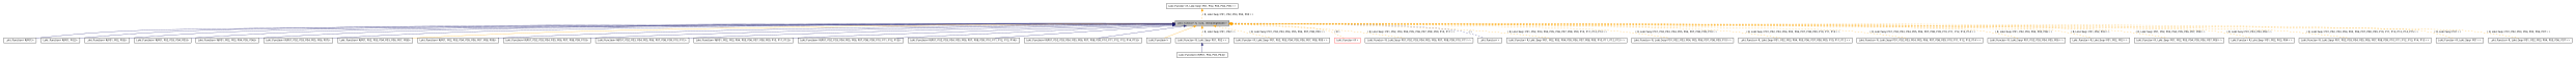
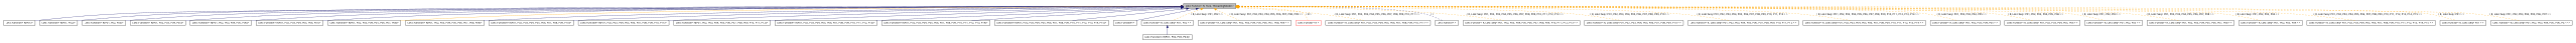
  digraph {
    node [color=black fontname="FreeSans.ttf" fontsize=10 shape=record]
    edge [color=orange dir=back fontname="FreeSans.ttf" fontsize=10 labelfontname="FreeSans.ttf" labelfontsize=10 style=dashed]
    n1 [fillcolor=grey75 fontcolor=black height=0.2 label="Loki::Functor\< R, TList, ThreadingModel \>" style=filled width=0.4]
    n2 [height=0.2 label="Loki::Function\< R(P01)\>" width=0.4]
    n3 [height=0.2 label="Loki::Function\< R(P01, P02)\>" width=0.4]
    n4 [height=0.2 label="Loki::Function\< R(P01, P02, P03)\>" width=0.4]
    n5 [height=0.2 label="Loki::Function\< R(P01, P02, P03, P04, P05)\>" width=0.4]
    n6 [height=0.2 label="Loki::Function\< R(P01, P02, P03, P04, P05, P06)\>" width=0.4]
    n7 [height=0.2 label="Loki::Function\< R(P01, P02, P03, P04, P05, P06, P07)\>" width=0.4]
    n8 [height=0.2 label="Loki::Function\< R(P01, P02, P03, P04, P05, P06, P07, P08)\>" width=0.4]
    n9 [height=0.2 label="Loki::Function\< R(P01, P02, P03, P04, P05, P06, P07, P08, P09)\>" width=0.4]
    n10 [height=0.2 label="Loki::Function\< R(P01, P02, P03, P04, P05, P06, P07, P08, P09, P10)\>" width=0.4]
    n11 [height=0.2 label="Loki::Function\< R(P01, P02, P03, P04, P05, P06, P07, P08, P09, P10, P11)\>" width=0.4]
    n12 [height=0.2 label="Loki::Function\< R(P01, P02, P03, P04, P05, P06, P07, P08, P09, P10, P11, P12)\>" width=0.4]
    n13 [height=0.2 label="Loki::Function\< R(P01, P02, P03, P04, P05, P06, P07, P08, P09, P10, P11, P12, P13)\>" width=0.4]
    n14 [height=0.2 label="Loki::Function\< R(P01, P02, P03, P04, P05, P06, P07, P08, P09, P10, P11, P12, P13, P14)\>" width=0.4]
    n15 [height=0.2 label="Loki::Function\< R(P01, P02, P03, P04, P05, P06, P07, P08, P09, P10, P11, P12, P13, P14, P15)\>" width=0.4]
    n16 [height=0.2 label="Loki::Function\<\>" width=0.4]
    n17 [height=0.2 label="Loki::Functor\< R, Loki::Seq\< P01, P02 \> \>" width=0.4]
    n18 [height=0.2 label="Loki::Functor\< R, Loki::Seq\< P01, P02, P03, P04, P05, P06, P07, P08, P09 \> \>" width=0.4]
    n19 [color=red height=0.2 label="Loki::Functor\< R \>" width=0.4]
    n20 [height=0.2 label="Loki::Functor\< R, Loki::Seq\< P01, P02, P03, P04, P05, P06, P07, P08, P09, P10, P11 \> \>" width=0.4]
    n21 [height=0.2 label="Loki::Functor\<  \>" width=0.4]
    n22 [height=0.2 label="Loki::Functor\< R, Loki::Seq\< P01, P02, P03, P04, P05, P06, P07, P08, P09, P10, P11, P12, P13 \> \>" width=0.4]
    n23 [height=0.2 label="Loki::Functor\< R, Loki::Seq\< P01, P02, P03, P04, P05, P06, P07, P08, P09, P10 \> \>" width=0.4]
    n24 [height=0.2 label="Loki::Functor\< R, Loki::Seq\< P01, P02, P03, P04, P05, P06, P07, P08, P09, P10, P11, P12 \> \>" width=0.4]
    n25 [height=0.2 label="Loki::Functor\< R, Loki::Seq\< P01, P02, P03, P04, P05, P06, P07, P08, P09, P10, P11, P12, P13, P14 \> \>" width=0.4]
    n26 [height=0.2 label="Loki::Functor\< R, Loki::Seq\< P01, P02, P03, P04, P05 \> \>" width=0.4]
    n27 [height=0.2 label="Loki::Functor\< R, Loki::Seq\< P01, P02, P03, P04, P05, P06 \> \>" width=0.4]
    n28 [height=0.2 label="Loki::Functor\< R, Loki::Seq\< P01, P02, P03 \> \>" width=0.4]
    n29 [height=0.2 label="Loki::Functor\< R, Loki::Seq\< P01, P02, P03, P04, P05, P06, P07, P08 \> \>" width=0.4]
    n30 [height=0.2 label="Loki::Functor\< R, Loki::Seq\< P01, P02, P03, P04 \> \>" width=0.4]
    n31 [height=0.2 label="Loki::Functor\< R, Loki::Seq\< P01, P02, P03, P04, P05, P06, P07, P08, P09, P10, P11, P12, P13, P14, P15 \> \>" width=0.4]
    n32 [height=0.2 label="Loki::Functor\< R, Loki::Seq\< P01 \> \>" width=0.4]
    n33 [height=0.2 label="Loki::Functor\< R, Loki::Seq\< P01, P02, P03, P04, P05, P06, P07 \> \>" width=0.4]
    n34 [height=0.2 label="Loki::Function\< R(P01, P02, P03, P04)\>" width=0.4]
    n1 -> n2 [color=midnightblue style=solid]
    n1 -> n3 [color=midnightblue style=solid]
    n1 -> n4 [color=midnightblue style=solid]
    n1 -> n5 [color=midnightblue style=solid]
    n1 -> n6 [color=midnightblue style=solid]
    n1 -> n7 [color=midnightblue style=solid]
    n1 -> n8 [style=solid]
    n1 -> n9 [color=midnightblue style=solid]
    n1 -> n10 [color=midnightblue style=solid]
    n1 -> n11 [color=midnightblue style=solid]
    n1 -> n12 [color=midnightblue style=solid]
    n1 -> n13 [color=midnightblue style=solid]
    n1 -> n14 [color=midnightblue style=solid]
    n1 -> n15 [color=midnightblue style=solid]
-   n1 -> n16 [style=solid]
+   n1 -> n16 [color=midnightblue style=solid]
    n1 -> n17 [label="\< R, Loki::Seq\< P01, P02 \> \>"]
    n1 -> n18 [label="\< R, Loki::Seq\< P01, P02, P03, P04, P05, P06, P07, P08, P09 \> \>"]
    n1 -> n19 [label="\< R \>"]
    n1 -> n20 [label="\< R, Loki::Seq\< P01, P02, P03, P04, P05, P06, P07, P08, P09, P10, P11 \> \>"]
    n1 -> n21 [color=midnightblue label="\< \>"]
    n1 -> n22 [label="\< R, Loki::Seq\< P01, P02, P03, P04, P05, P06, P07, P08, P09, P10, P11, P12, P13 \> \>"]
    n1 -> n23 [label="\< R, Loki::Seq\< P01, P02, P03, P04, P05, P06, P07, P08, P09, P10 \> \>"]
    n1 -> n24 [label="\< R, Loki::Seq\< P01, P02, P03, P04, P05, P06, P07, P08, P09, P10, P11, P12 \> \>"]
    n1 -> n25 [label="\< R, Loki::Seq\< P01, P02, P03, P04, P05, P06, P07, P08, P09, P10, P11, P12, P13, P14 \> \>"]
-   n26 -> n1 [label="\< R, Loki::Seq\< P01, P02, P03, P04, P05 \> \>"]
+   n1 -> n26 [label="\< R, Loki::Seq\< P01, P02, P03, P04, P05 \> \>"]
    n1 -> n27 [label="\< R, Loki::Seq\< P01, P02, P03, P04, P05, P06 \> \>"]
    n1 -> n28 [label="\< R, Loki::Seq\< P01, P02, P03 \> \>"]
    n1 -> n29 [label="\< R, Loki::Seq\< P01, P02, P03, P04, P05, P06, P07, P08 \> \>"]
    n1 -> n30 [label="\< R, Loki::Seq\< P01, P02, P03, P04 \> \>"]
    n1 -> n31 [label="\< R, Loki::Seq\< P01, P02, P03, P04, P05, P06, P07, P08, P09, P10, P11, P12, P13, P14, P15 \> \>"]
    n1 -> n32 [label="\< R, Loki::Seq\< P01 \> \>"]
    n1 -> n33 [label="\< R, Loki::Seq\< P01, P02, P03, P04, P05, P06, P07 \> \>"]
    n17 -> n34 [color=midnightblue style=solid]
  }
